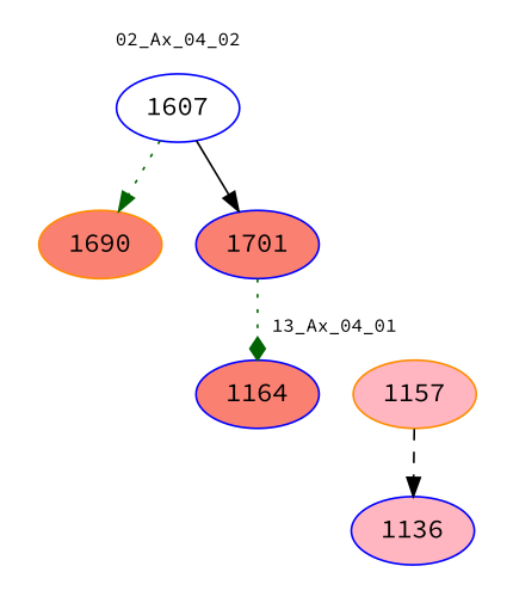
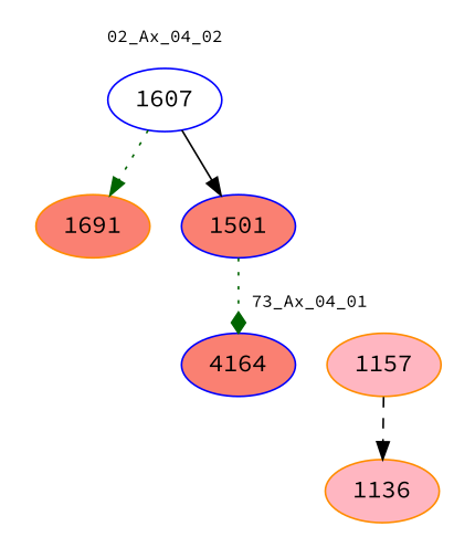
  digraph {
    fontname="Source Code Pro"
    node [color=blue fillcolor=salmon fontname="Source Code Pro" style=filled]
    edge [arrowhead=normal color=darkgreen fontname="Source Code Pro" style=dotted]
    n1 [fillcolor=white label=1607]
-   n2 [color=darkorange label=1690]
-   n3 [label=1701]
+   n2 [color=darkorange label=1691]
+   n3 [label=1501]
    n4 [color=darkorange fillcolor=lightpink label=1157]
-   n5 [fillcolor=lightpink label=1136]
-   n6 [label=1164]
+   n5 [color=darkorange fillcolor=lightpink label=1136]
+   n6 [label=4164]
    subgraph cluster_1 {
      color=white
      fontsize=10
      label="02_Ax_04_02"
      n1
      n2
      n3
    }
    subgraph cluster_2 {
      color=white
      fontsize=10
-     label="13_Ax_04_01"
+     label="73_Ax_04_01"
      n4
      n5
      n6
    }
    n1 -> n2
    n1 -> n3 [color=black style=solid]
    n3 -> n6 [arrowhead=diamond]
    n4 -> n5 [color=black style=dashed]
  }
